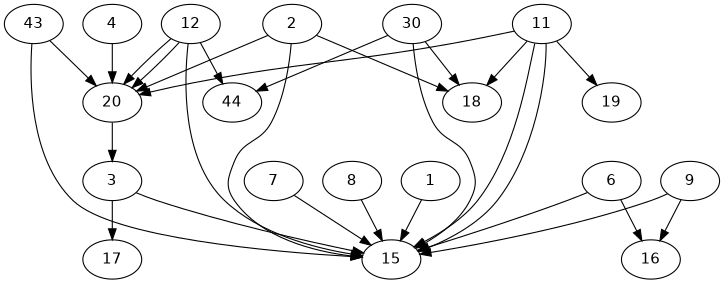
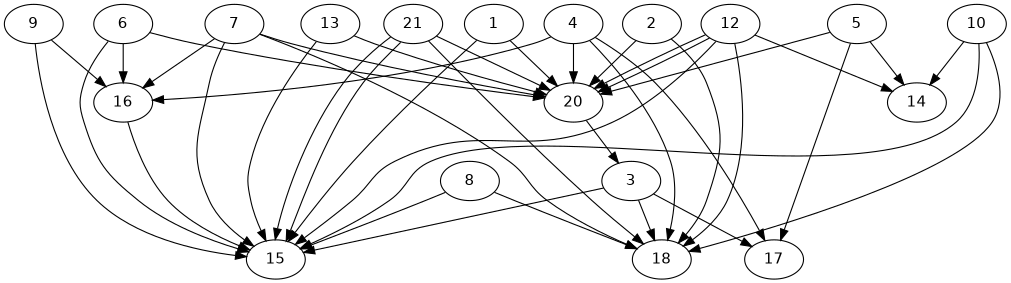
  digraph {
    fontname="DejaVu Sans"
    node [alpha=0.08 fontname="DejaVu Sans"]
    edge [fontname="DejaVu Sans"]
    1 [expect_size=50909184]
    15 [alpha=0.05 expect_size=36049920]
    20 [alpha=0.00 expect_size=50776064]
    3 [alpha=0.20 expect_size=28176384]
    2 [alpha=0.04 expect_size=12319744]
    18 [alpha=0.00 expect_size=40528896]
    17 [alpha=0.11 expect_size=31396864]
    4 [alpha=0.05 expect_size=48753664]
    16 [alpha=0.01 expect_size=8724480]
-   14 [alpha=0.16 expect_size=24056832 label=44]
+   5 [expect_size=49891328]
+   14 [alpha=0.16 expect_size=24056832]
    6 [alpha=0.10 expect_size=34922496]
    7 [alpha=0.04 expect_size=45841408]
    8 [alpha=0.03 expect_size=19641344]
    9 [alpha=0.02 expect_size=9463808]
-   10 [alpha=0.07 expect_size=24748032 label=30]
-   11 [expect_size=44528640]
-   19 [alpha=0.07 expect_size=46741504]
+   10 [alpha=0.07 expect_size=24748032]
+   11 [expect_size=44528640 label=21]
    12 [alpha=0.14 expect_size=15498240]
-   13 [alpha=0.12 expect_size=24679424 label=43]
+   13 [alpha=0.12 expect_size=24679424]
    1 -> 15
+   1 -> 20
    20 -> 3
    3 -> 15
+   3 -> 18
    3 -> 17
-   2 -> 15
+   16 -> 15
    2 -> 20
    2 -> 18
    4 -> 20
+   4 -> 18
+   4 -> 17
+   4 -> 16
+   5 -> 20
+   5 -> 17
+   5 -> 14
    6 -> 15
+   6 -> 20
    6 -> 16
    7 -> 15
+   7 -> 20
+   7 -> 18
+   7 -> 16
    8 -> 15
+   8 -> 18
    9 -> 15
    9 -> 16
    10 -> 15
    10 -> 18
    10 -> 14
    11 -> 15
    11 -> 15
    11 -> 20
    11 -> 18
-   11 -> 19
    12 -> 15
    12 -> 20
    12 -> 20
+   12 -> 18
    12 -> 14
    13 -> 15
    13 -> 20
  }
